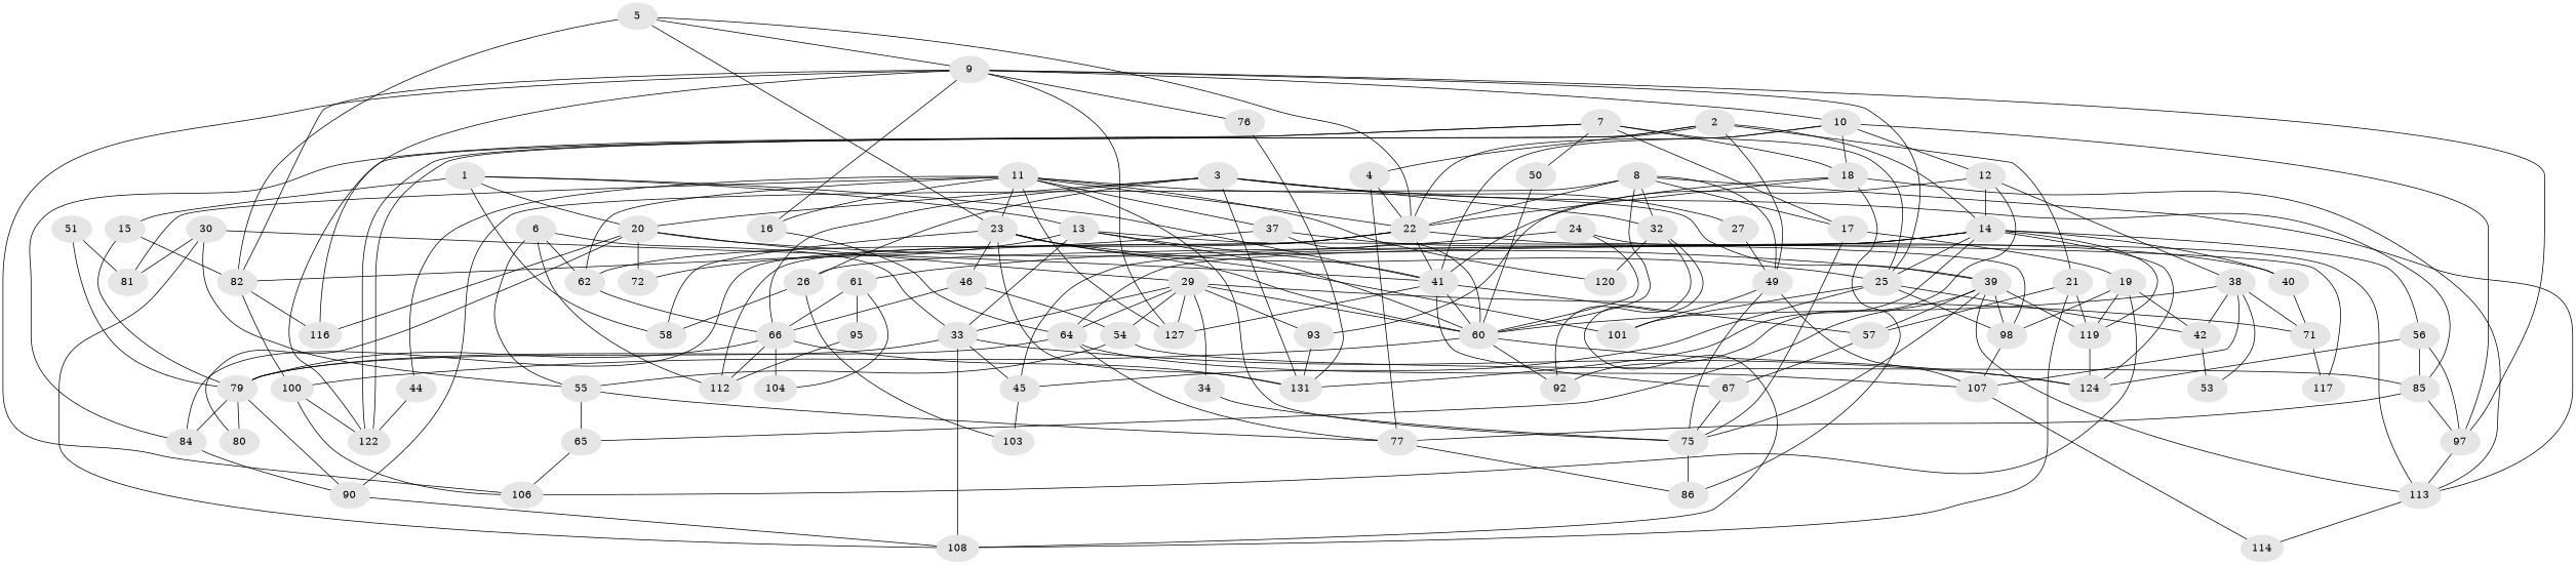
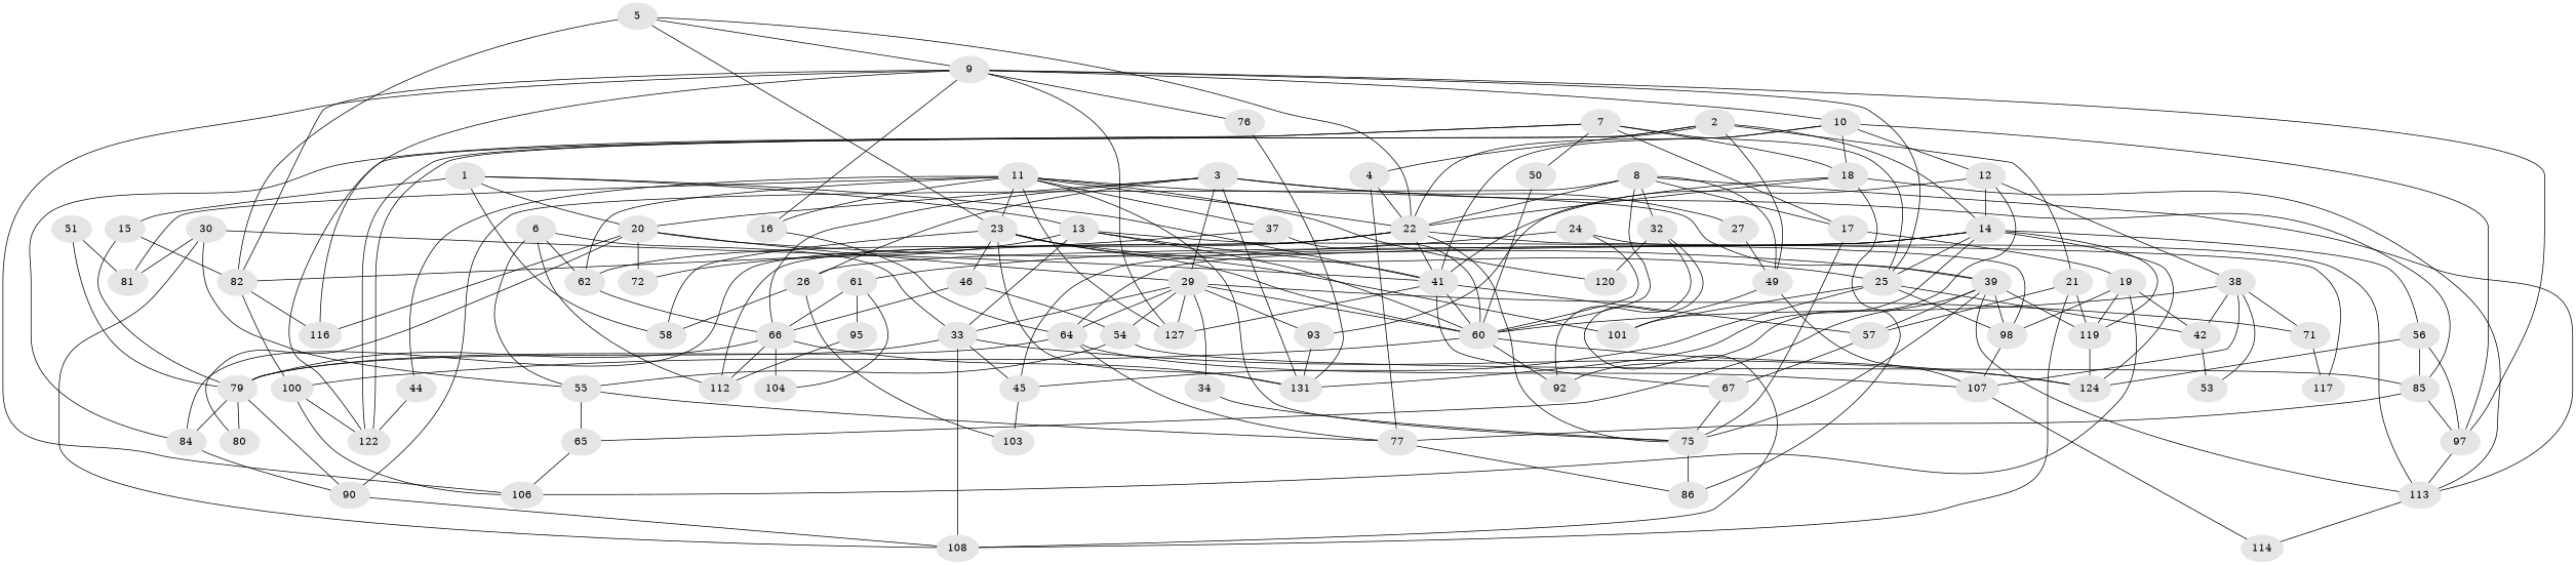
  graph {
    node [color=gray90 style=filled]
    13 [super="+87"]
    41 [super="+59"]
    33 [super="+43"]
    60 [super="+110+132"]
    72
    98
    1
    15
    20
    58
    82 [super="+121"]
    79 [super="+99+96"]
    116
    39 [super="+78+63"]
    29 [super="+128"]
    80
    127
    57 [super="+83"]
    67
    4 [super="+91"]
    22 [super="+36+28"]
    77
    2
    14 [super="+35"]
    21
    49 [super="+123+111"]
    122
    26
    131
    25 [super="+52+44"]
-   40
    45
    56 [super="+94"]
    64
    119
    124
    108
    75
    101
    107
    3
    27
    32 [super="+68"]
    66 [super="+129"]
    85
    103
    120
    92
    112
    104
    97
    62
    84
    117
    86
    9 [super="+126"]
    10 [super="+48"]
    16
    76
    106
    5
    23 [super="+118+102"]
    46
    100
    6
    55 [super="+70"]
    65
    17 [super="+31"]
    19 [super="+115"]
    7
    18 [super="+73"]
    50
    113
    93
    42
    90
    8 [super="+47"]
    114
    12 [super="+134"]
    38
    11 [super="+88+109"]
    37
    n83 [label=44]
    81
    71
    53
    34
    54
    24
    61
    95
    30
    51
    13 -- 41
    13 -- 33
    13 -- 60
    13 -- 72
    13 -- 98
    41 -- 60
    41 -- 127
    41 -- 57 [weight=2]
    41 -- 67
    33 -- 79
    33 -- 45
    33 -- 124
    33 -- 108
    60 -- 124
    60 -- 92
    60 -- 100
    98 -- 107
    1 -- 13
    1 -- 41
    1 -- 15
    1 -- 20
    1 -- 58
    15 -- 82
    15 -- 79
    20 -- 72
    20 -- 116
    20 -- 39
    20 -- 29
    20 -- 80
    82 -- 116
    82 -- 100
    79 -- 80
    79 -- 84
    79 -- 90
    39 -- 98
    39 -- 57
    39 -- 119
    39 -- 75
    39 -- 65
    39 -- 113
    29 -- 33
    29 -- 60
    29 -- 127
    29 -- 64
    29 -- 93
    29 -- 71
    29 -- 34
    29 -- 54
    57 -- 67
    67 -- 75
    4 -- 22
    4 -- 77
    22 -- 41
    22 -- 112
    22 -- 62
    22 -- 84
    22 -- 117
    77 -- 86
    2 -- 4
    2 -- 14
    2 -- 21
    2 -- 49
    2 -- 122
    2 -- 122
    14 -- 26
    14 -- 131
    14 -- 25
-   14 -- 40
    14 -- 45
    14 -- 56
    14 -- 64
    14 -- 119
    14 -- 124
    21 -- 57
    21 -- 119
    21 -- 108
-   49 -- 75
+   22 -- 75
    49 -- 101
    49 -- 107
    26 -- 58
    26 -- 103
    25 -- 98
    25 -- 45
    25 -- 101
    25 -- 42
-   40 -- 71
    45 -- 103
    56 -- 124
    56 -- 85
    56 -- 97
    64 -- 79
    64 -- 77
    64 -- 107
    119 -- 124
    75 -- 86
    107 -- 114
    3 -- 20
    3 -- 26
    3 -- 131
    3 -- 27
-   3 -- 32
+   3 -- 29
    3 -- 66
    3 -- 85
    27 -- 49
    32 -- 108
    32 -- 120
    32 -- 92
    66 -- 79
    66 -- 131
    66 -- 112
    66 -- 104
    85 -- 77
    85 -- 97
    97 -- 113
    62 -- 66
    84 -- 90
    9 -- 82
    9 -- 116
    9 -- 127
    9 -- 25
    9 -- 97
    9 -- 10
    9 -- 16
    9 -- 76
    9 -- 106
    10 -- 41
    10 -- 22
    10 -- 97
    10 -- 18
    10 -- 12
    16 -- 64
    76 -- 131
    5 -- 82
    5 -- 22
    5 -- 9
    5 -- 23
    23 -- 60
    23 -- 58
    23 -- 131
    23 -- 25
    23 -- 101
    23 -- 46
    46 -- 66
    46 -- 54
    100 -- 122
    100 -- 106
    6 -- 33
    6 -- 112
    6 -- 62
    6 -- 55
    55 -- 77
    55 -- 65
    65 -- 106
    17 -- 75
    17 -- 19
    19 -- 98
    19 -- 119
    19 -- 106
    19 -- 42
    7 -- 122
    7 -- 25
    7 -- 84
    7 -- 17
    7 -- 18
    7 -- 50
    18 -- 22
    18 -- 86
    18 -- 113
    18 -- 93
    50 -- 60
    113 -- 114
    93 -- 131
    42 -- 53
    90 -- 108
    8 -- 60
    8 -- 22 [weight=2]
    8 -- 49
    8 -- 32
    8 -- 17
    8 -- 113
    8 -- 90
    12 -- 41
    12 -- 14
    12 -- 92
    12 -- 38
    38 -- 60
    38 -- 107
    38 -- 42
    38 -- 71
    38 -- 53
    11 -- 39
    11 -- 127
    11 -- 22
    11 -- 75
    11 -- 120
    11 -- 62 [weight=2]
    11 -- 16
    11 -- 23
    11 -- 37
    11 -- n83
    11 -- 81
    37 -- 60
    37 -- 82
-   37 -- 40
    n83 -- 122
    71 -- 117
    34 -- 75
    54 -- 85
    54 -- 55
    24 -- 60
    24 -- 113
    24 -- 61
    61 -- 66
    61 -- 104
    61 -- 95
    95 -- 112
    30 -- 41
    30 -- 108
    30 -- 55
    30 -- 81
    51 -- 79
    51 -- 81
  }
